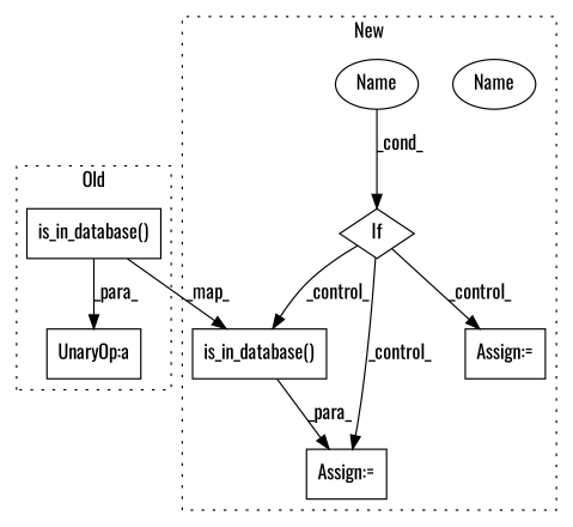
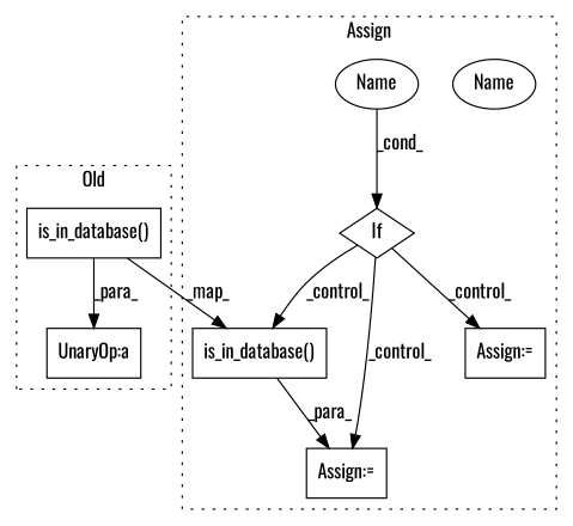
  digraph {
    fontname=Oswald
    node [a=75 l=3 s=948 shape=box fontname=Oswald]
    edge [fontname=Oswald]
    n1 [l="25,1" label="is_in_database()" s="956,997"]
    n2 [a=61 l=46 label="UnaryOp:a" s=952]
    n3 [l="25,1" label="is_in_database()" s="1007,1048"]
    n4 [a=96 label=If s=945 shape=diamond]
    n5 [a=87 l=14 label=Name shape=ellipse]
    n6 [a=68 label="Assign:=" s=1004]
    n7 [a=68 label="Assign:=" s=1108]
    n8 [a=87 l=14 label=Name shape=ellipse]
    subgraph cluster_1 {
      label=Old
      style=dotted
      n1
      n2
    }
    subgraph cluster_2 {
-     label=New
+     label=Assign
      style=dotted
      n3
      n4
      n5
      n6
      n7
      n8
    }
    n1 -> n2 [label=_para_]
    n1 -> n3 [label=_map_]
    n3 -> n6 [label=_para_]
    n4 -> n3 [label=_control_]
    n4 -> n6 [label=_control_]
    n4 -> n7 [label=_control_]
    n8 -> n4 [label=_cond_]
  }
